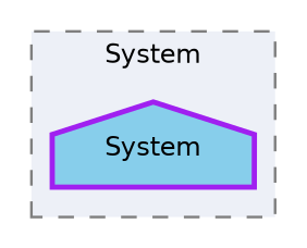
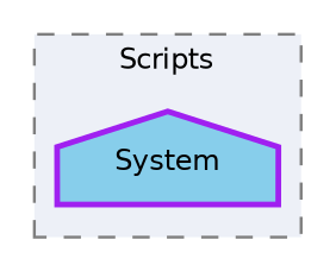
  digraph {
    compound=true
    rankdir=LR
    fontname="DejaVu Sans"
    n1 [color=purple fillcolor=skyblue fontname="DejaVu Sans" fontsize=10 label=System shape=house style="filled,bold,"]
    subgraph cluster_1 {
      bgcolor="#edf0f7"
      fontsize=10
-     label=System
+     label=Scripts
      pencolor=grey50
      style="filled,dashed,"
      n1
    }
  }
